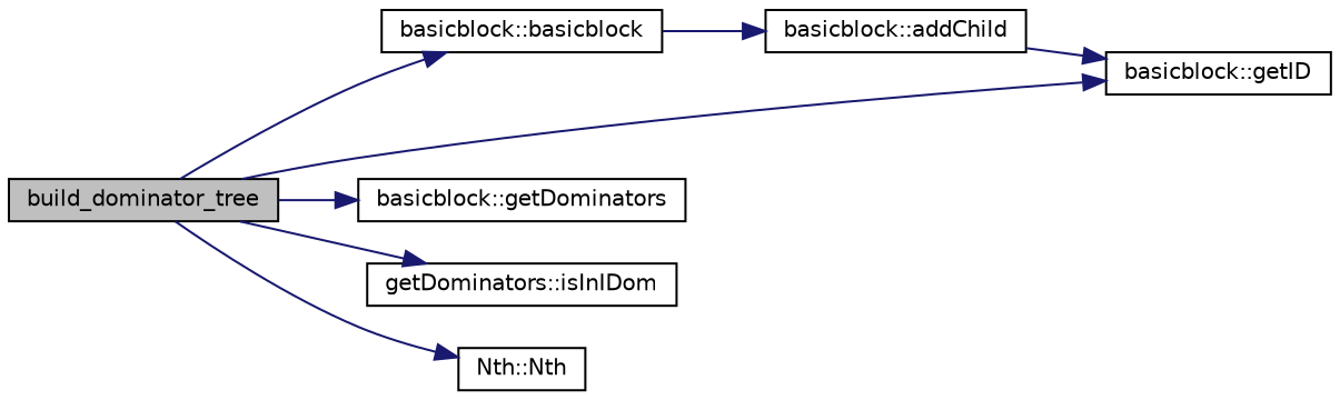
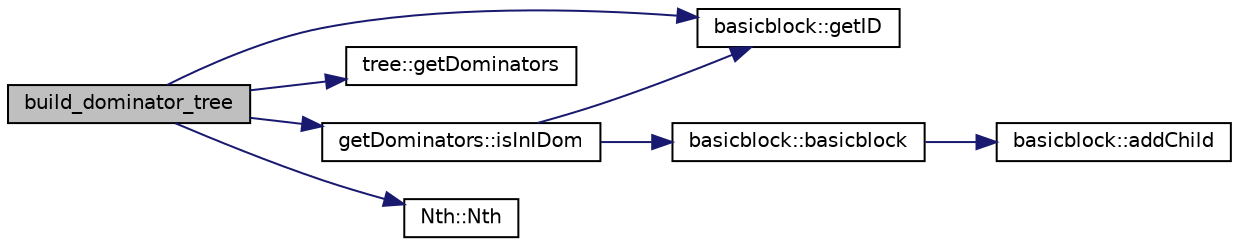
  digraph {
    rankdir=LR
    node [color=black fillcolor=white fontname=Helvetica fontsize=10 shape=record style=filled]
    edge [color=midnightblue fontname=Helvetica fontsize=10 labelfontname=Helvetica labelfontsize=10 style=solid]
    n1 [fillcolor=grey75 fontcolor=black height=0.2 label=build_dominator_tree width=0.4]
    n2 [height=0.2 label="basicblock::basicblock" width=0.4]
    n3 [height=0.2 label="basicblock::getID" width=0.4]
-   n4 [height=0.2 label="basicblock::getDominators" width=0.4]
+   n4 [height=0.2 label="tree::getDominators" width=0.4]
    n5 [height=0.2 label="getDominators::isInIDom" width=0.4]
    n6 [height=0.2 label="Nth::Nth" width=0.4]
    n7 [height=0.2 label="basicblock::addChild" width=0.4]
-   n1 -> n2
+   n5 -> n2
    n1 -> n3
    n1 -> n4
    n1 -> n5
    n1 -> n6
    n2 -> n7
-   n7 -> n3
+   n5 -> n3
  }
